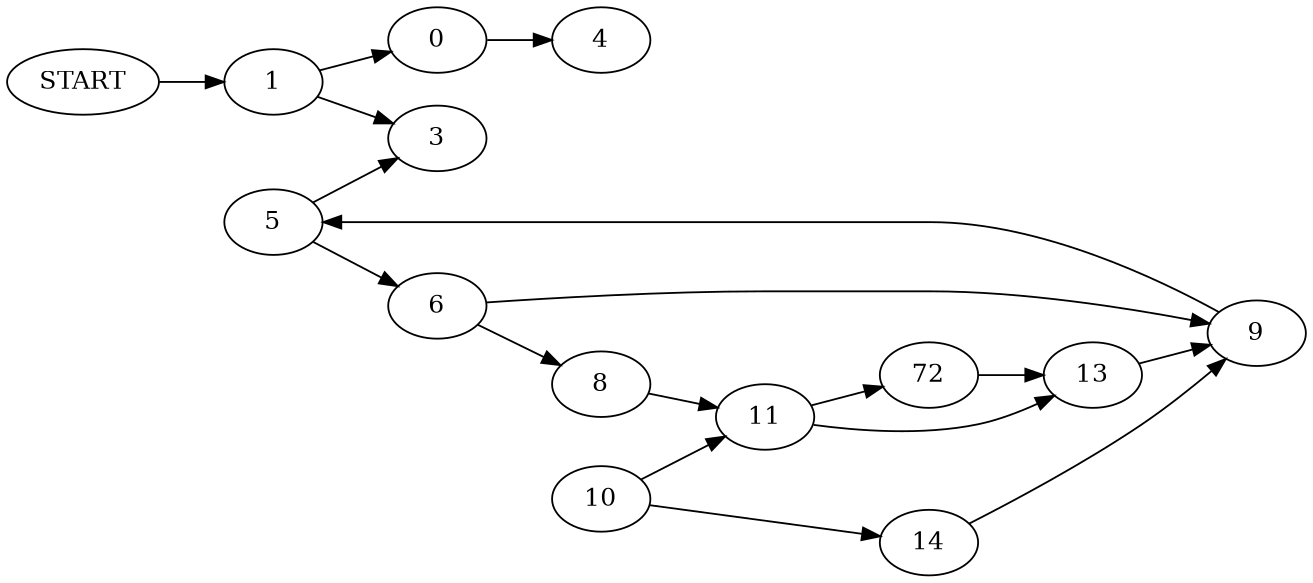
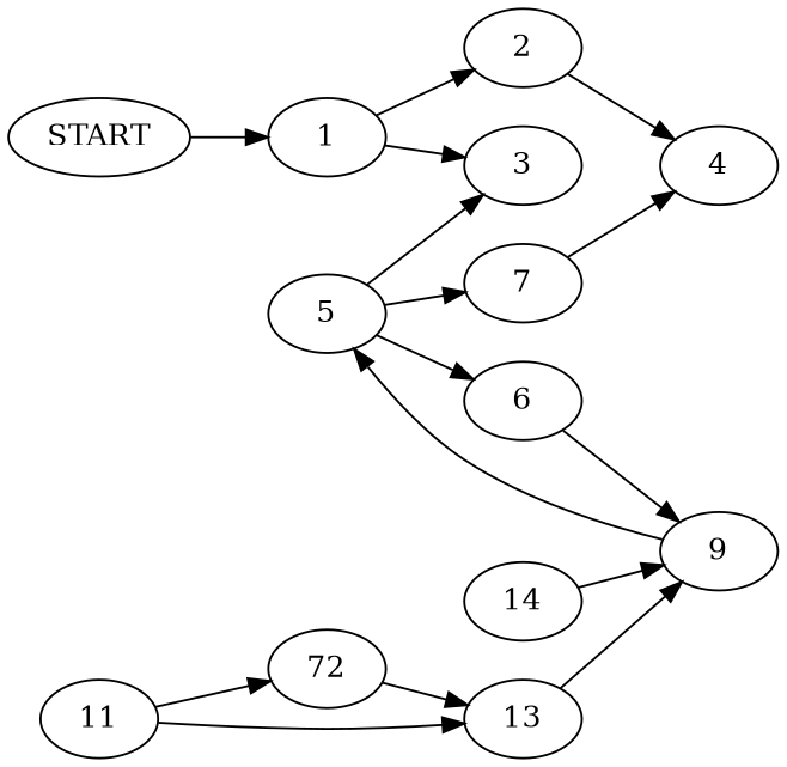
  digraph {
    rankdir=LR
    n1 [label=START]
    1
-   2 [label=0]
+   2
    3
    4
    5
    6
-   8
+   7
    9
    11
-   10
    14
    n14 [label=72]
    13
    n1 -> 1
    1 -> 2
    1 -> 3
    2 -> 4
    5 -> 3
    5 -> 6
-   6 -> 8
+   5 -> 7
    6 -> 9
-   8 -> 11
+   7 -> 4
    9 -> 5
    11 -> n14
    11 -> 13
-   10 -> 11
-   10 -> 14
    14 -> 9
    n14 -> 13
    13 -> 9
  }
